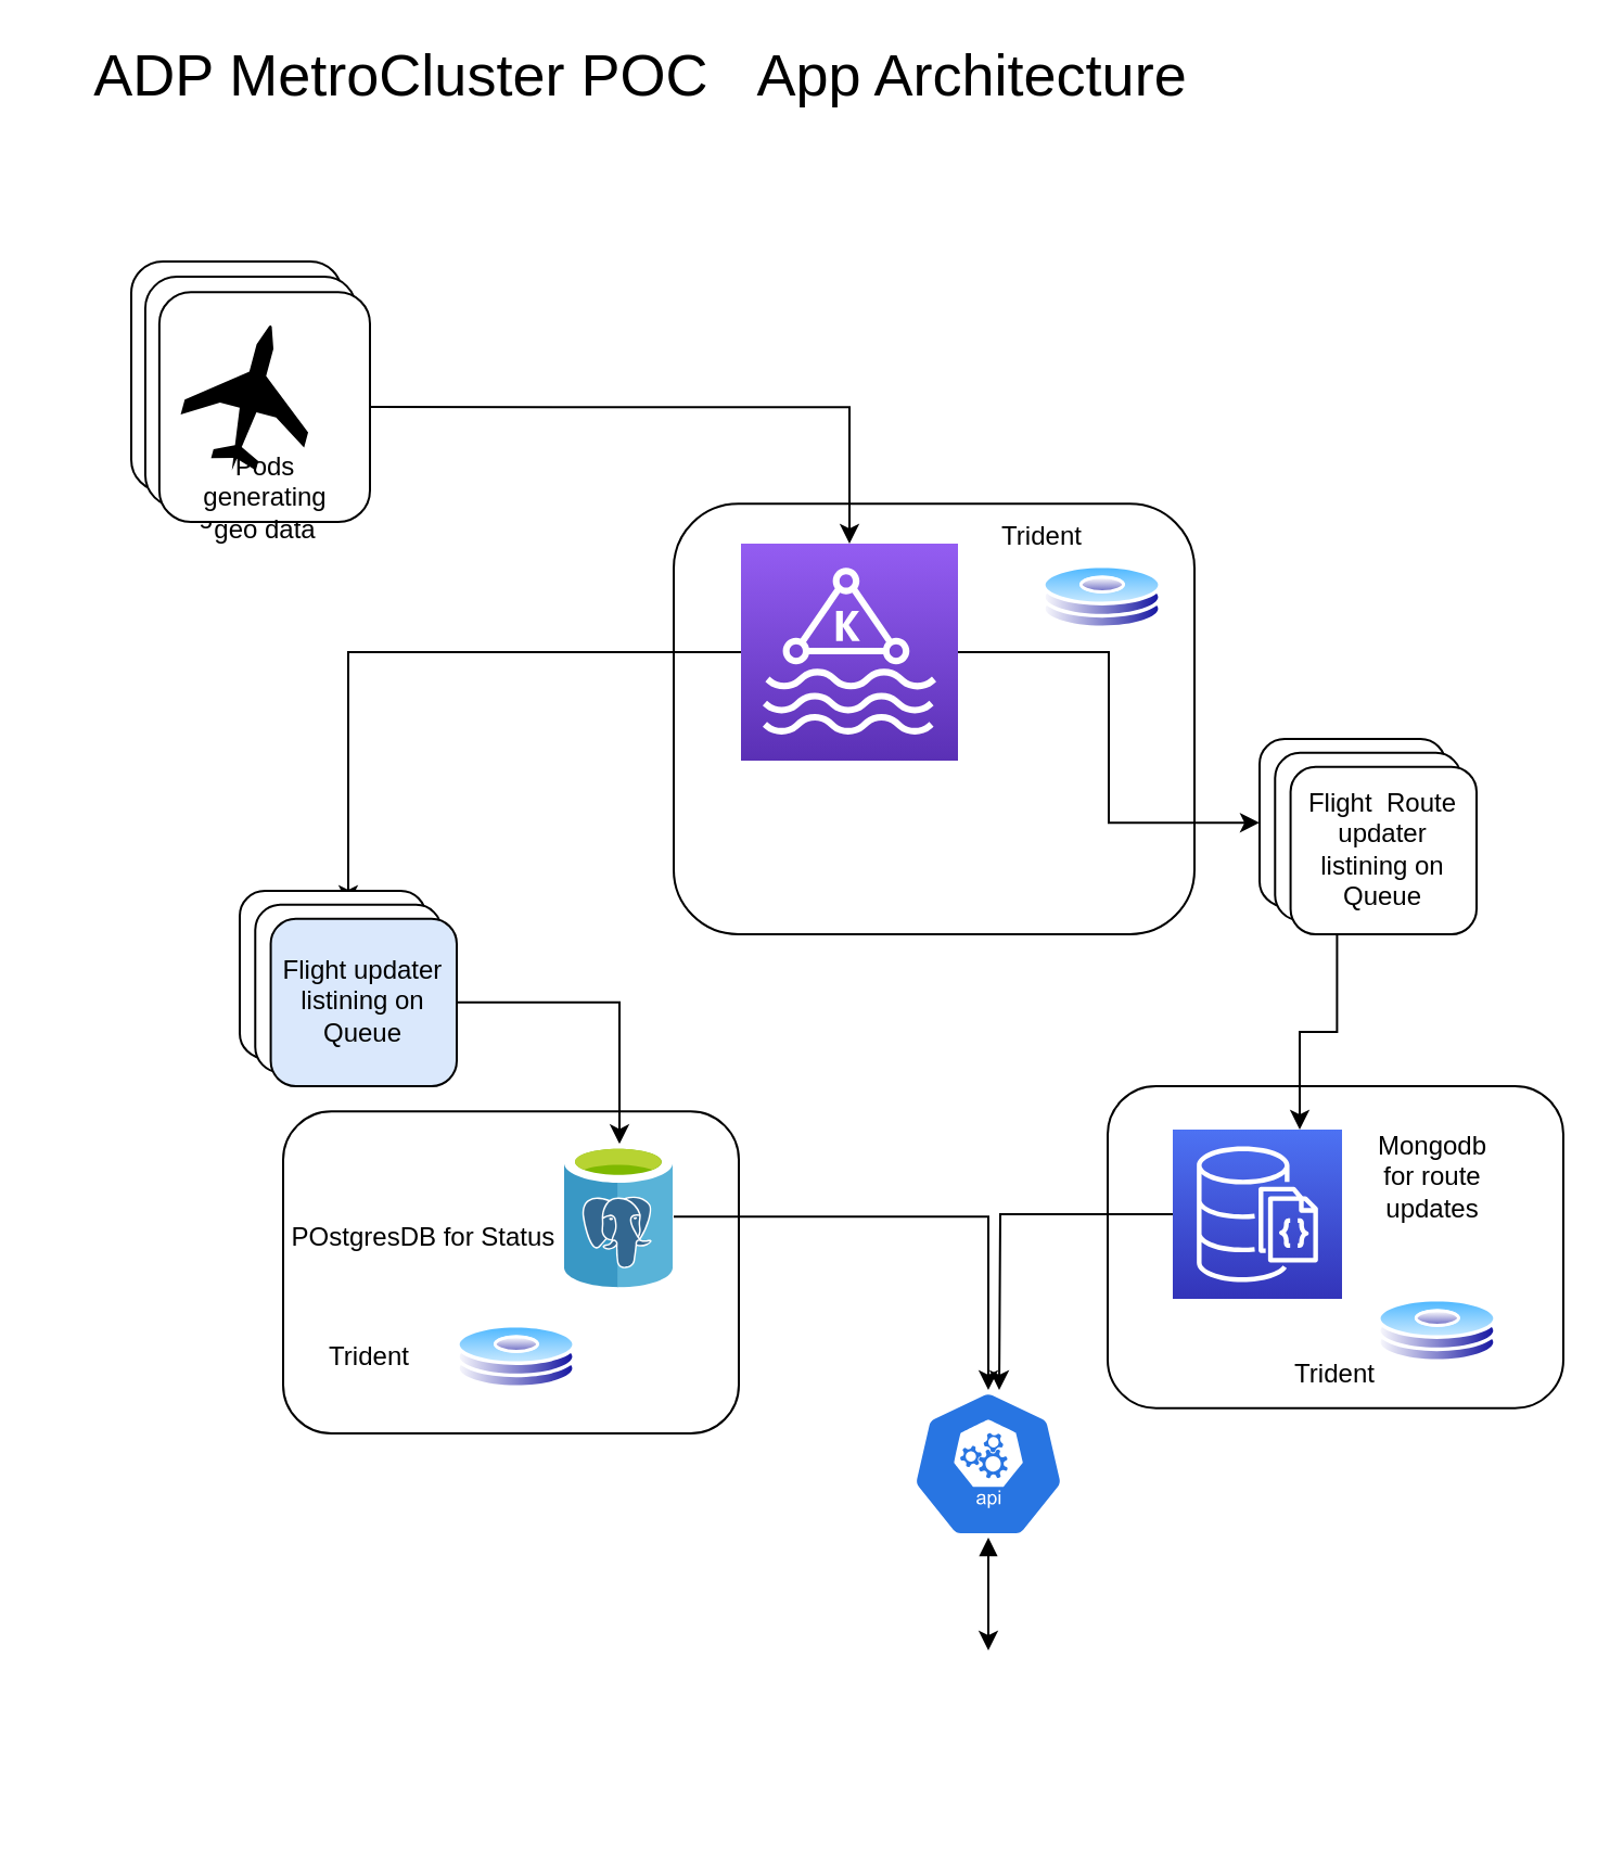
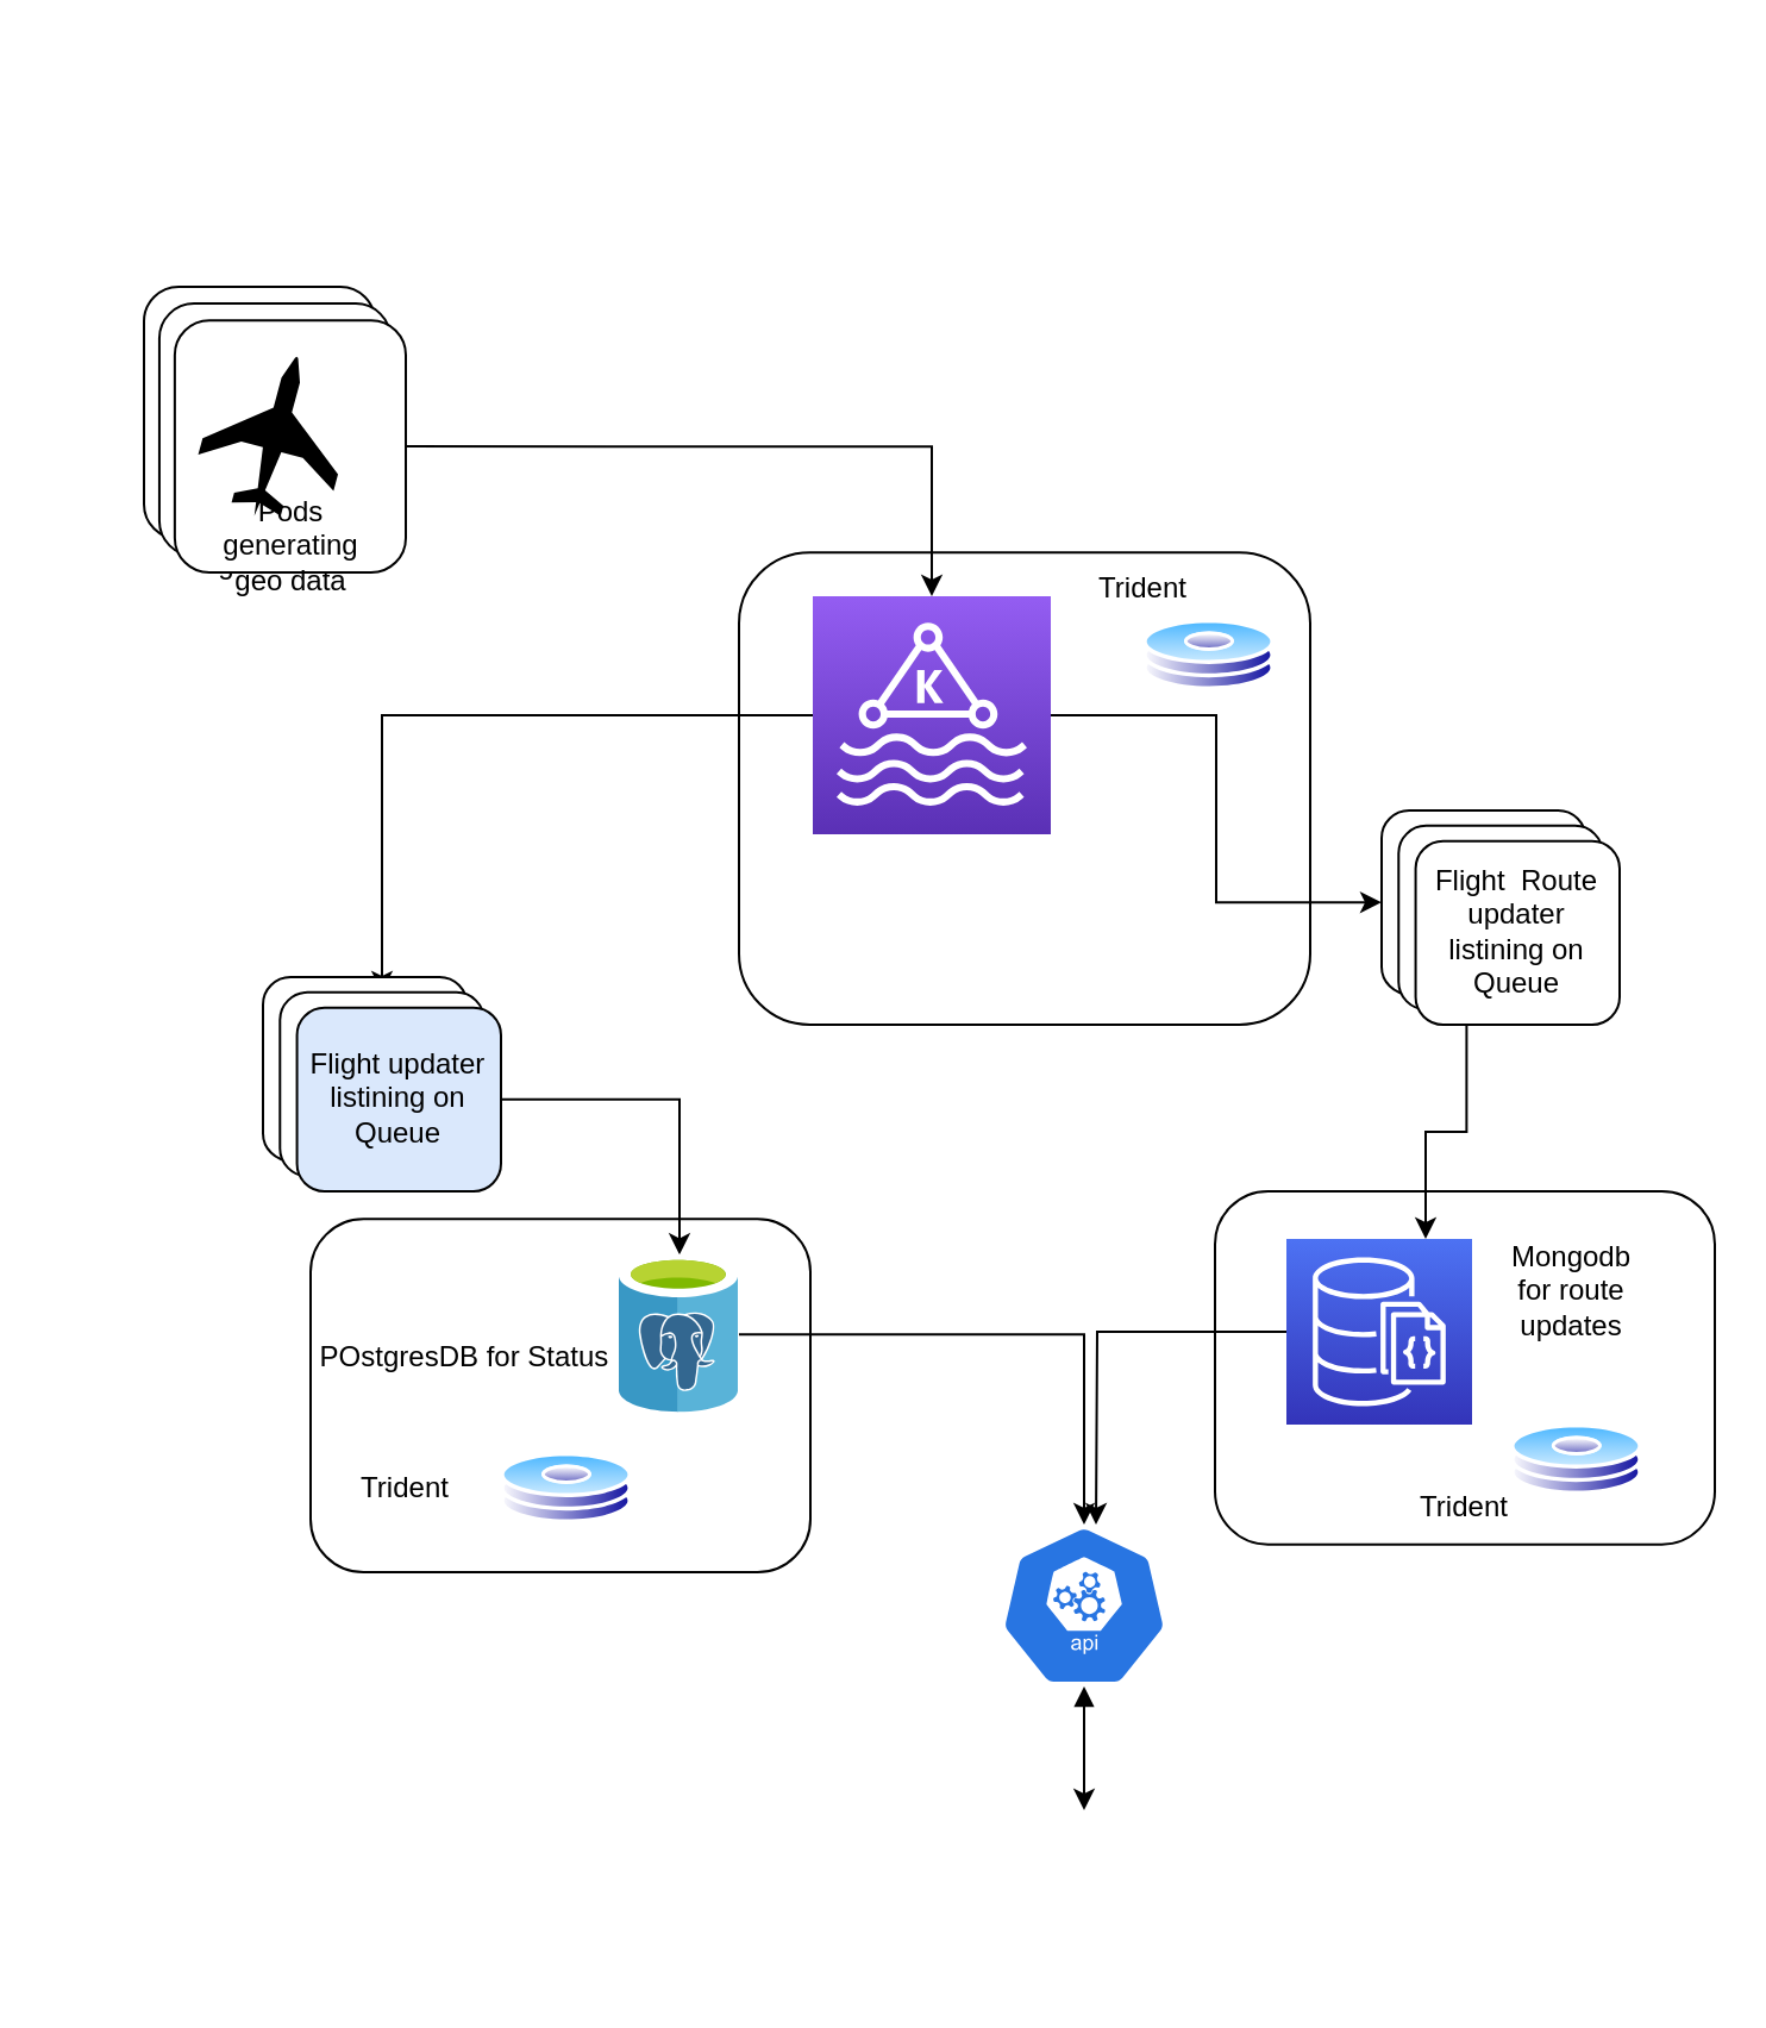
  <mxCell id="0" />
  <mxCell id="1" parent="0" />
  <mxCell id="2" value="" style="rounded=1;whiteSpace=wrap;html=1;" vertex="1" parent="1"><mxGeometry x="310" y="231.66" width="240" height="198.34" as="geometry" /></mxCell>
  <mxCell id="3" value="" style="rounded=1;whiteSpace=wrap;html=1;" vertex="1" parent="1"><mxGeometry x="510" y="500" width="210" height="148.34" as="geometry" /></mxCell>
  <mxCell id="4" value="" style="rounded=1;whiteSpace=wrap;html=1;" vertex="1" parent="1"><mxGeometry x="130" y="511.66" width="210" height="148.34" as="geometry" /></mxCell>
  <mxCell id="5" style="edgeStyle=orthogonalEdgeStyle;rounded=0;orthogonalLoop=1;jettySize=auto;html=1;entryX=0.5;entryY=0;entryDx=0;entryDy=0;" edge="1" parent="1" source="7" target="34"><mxGeometry relative="1" as="geometry"><mxPoint x="180" y="540" as="targetPoint" /></mxGeometry></mxCell>
  <mxCell id="6" style="edgeStyle=orthogonalEdgeStyle;rounded=0;orthogonalLoop=1;jettySize=auto;html=1;exitX=1;exitY=0.5;exitDx=0;exitDy=0;exitPerimeter=0;" edge="1" parent="1" source="7" target="37"><mxGeometry relative="1" as="geometry" /></mxCell>
  <mxCell id="7" value="" style="sketch=0;points=[[0,0,0],[0.25,0,0],[0.5,0,0],[0.75,0,0],[1,0,0],[0,1,0],[0.25,1,0],[0.5,1,0],[0.75,1,0],[1,1,0],[0,0.25,0],[0,0.5,0],[0,0.75,0],[1,0.25,0],[1,0.5,0],[1,0.75,0]];outlineConnect=0;fontColor=#232F3E;gradientColor=#945DF2;gradientDirection=north;fillColor=#5A30B5;strokeColor=#ffffff;dashed=0;verticalLabelPosition=bottom;verticalAlign=top;align=center;html=1;fontSize=12;fontStyle=0;aspect=fixed;shape=mxgraph.aws4.resourceIcon;resIcon=mxgraph.aws4.managed_streaming_for_kafka;" vertex="1" parent="1"><mxGeometry x="341" y="250" width="100" height="100" as="geometry" /></mxCell>
  <mxCell id="8" style="edgeStyle=orthogonalEdgeStyle;rounded=0;orthogonalLoop=1;jettySize=auto;html=1;exitX=1;exitY=0.5;exitDx=0;exitDy=0;entryX=0.5;entryY=0;entryDx=0;entryDy=0;entryPerimeter=0;" edge="1" parent="1" source="29" target="7"><mxGeometry relative="1" as="geometry" /></mxCell>
  <mxCell id="9" style="edgeStyle=orthogonalEdgeStyle;rounded=0;orthogonalLoop=1;jettySize=auto;html=1;exitX=1;exitY=0.5;exitDx=0;exitDy=0;" edge="1" parent="1" source="35" target="11"><mxGeometry relative="1" as="geometry" /></mxCell>
  <mxCell id="10" style="edgeStyle=orthogonalEdgeStyle;rounded=0;orthogonalLoop=1;jettySize=auto;html=1;entryX=0.5;entryY=0;entryDx=0;entryDy=0;entryPerimeter=0;" edge="1" parent="1" source="11" target="17"><mxGeometry relative="1" as="geometry" /></mxCell>
  <mxCell id="11" value="" style="shape=image;whiteSpace=wrap;html=1;boundedLbl=1;backgroundOutline=1;size=15;labelBackgroundColor=default;verticalAlign=top;verticalLabelPosition=bottom;sketch=0;aspect=fixed;points=[];image=img/lib/mscae/Azure_Database_for_PostgreSQL_servers.svg;" vertex="1" parent="1"><mxGeometry x="260" y="526.66" width="50" height="66.67" as="geometry" /></mxCell>
  <mxCell id="12" style="edgeStyle=orthogonalEdgeStyle;rounded=0;orthogonalLoop=1;jettySize=auto;html=1;exitX=0.25;exitY=1;exitDx=0;exitDy=0;entryX=0.75;entryY=0;entryDx=0;entryDy=0;entryPerimeter=0;" edge="1" parent="1" source="39" target="15"><mxGeometry relative="1" as="geometry" /></mxCell>
  <mxCell id="13" value="POstgresDB for Status" style="text;html=1;strokeColor=none;fillColor=none;align=center;verticalAlign=middle;whiteSpace=wrap;rounded=0;" vertex="1" parent="1"><mxGeometry x="130" y="547.5" width="130" height="45" as="geometry" /></mxCell>
  <mxCell id="14" style="edgeStyle=orthogonalEdgeStyle;rounded=0;orthogonalLoop=1;jettySize=auto;html=1;exitX=0;exitY=0.5;exitDx=0;exitDy=0;exitPerimeter=0;" edge="1" parent="1" source="15"><mxGeometry relative="1" as="geometry"><mxPoint x="460" y="640" as="targetPoint" /></mxGeometry></mxCell>
  <mxCell id="15" value="" style="sketch=0;points=[[0,0,0],[0.25,0,0],[0.5,0,0],[0.75,0,0],[1,0,0],[0,1,0],[0.25,1,0],[0.5,1,0],[0.75,1,0],[1,1,0],[0,0.25,0],[0,0.5,0],[0,0.75,0],[1,0.25,0],[1,0.5,0],[1,0.75,0]];outlineConnect=0;fontColor=#232F3E;gradientColor=#4D72F3;gradientDirection=north;fillColor=#3334B9;strokeColor=#ffffff;dashed=0;verticalLabelPosition=bottom;verticalAlign=top;align=center;html=1;fontSize=12;fontStyle=0;aspect=fixed;shape=mxgraph.aws4.resourceIcon;resIcon=mxgraph.aws4.documentdb_with_mongodb_compatibility;" vertex="1" parent="1"><mxGeometry x="540" y="520" width="78" height="78" as="geometry" /></mxCell>
  <mxCell id="16" style="edgeStyle=orthogonalEdgeStyle;rounded=0;orthogonalLoop=1;jettySize=auto;html=1;exitX=0.5;exitY=1;exitDx=0;exitDy=0;exitPerimeter=0;startArrow=block;startFill=1;" edge="1" parent="1" source="17" target="18"><mxGeometry relative="1" as="geometry" /></mxCell>
  <mxCell id="17" value="" style="sketch=0;html=1;dashed=0;whitespace=wrap;fillColor=#2875E2;strokeColor=#ffffff;points=[[0.005,0.63,0],[0.1,0.2,0],[0.9,0.2,0],[0.5,0,0],[0.995,0.63,0],[0.72,0.99,0],[0.5,1,0],[0.28,0.99,0]];verticalLabelPosition=bottom;align=center;verticalAlign=top;shape=mxgraph.kubernetes.icon;prIcon=api" vertex="1" parent="1"><mxGeometry x="410" y="640" width="90" height="68" as="geometry" /></mxCell>
  <mxCell id="18" value="" style="shape=image;html=1;verticalAlign=top;verticalLabelPosition=bottom;labelBackgroundColor=#ffffff;imageAspect=0;aspect=fixed;image=https://cdn4.iconfinder.com/data/icons/essentials-74/24/004_-_Website-128.png" vertex="1" parent="1"><mxGeometry x="420" y="760" width="70" height="70" as="geometry" /></mxCell>
  <mxCell id="19" value="" style="group" vertex="1" connectable="0" parent="1"><mxGeometry x="60" y="120" width="110" height="120" as="geometry" /></mxCell>
  <mxCell id="20" value="" style="group" vertex="1" connectable="0" parent="19"><mxGeometry width="97.059" height="105.882" as="geometry" /></mxCell>
  <mxCell id="21" value="" style="rounded=1;whiteSpace=wrap;html=1;" vertex="1" parent="20"><mxGeometry width="97.059" height="105.882" as="geometry" /></mxCell>
  <mxCell id="22" value="" style="shape=mxgraph.signs.transportation.airplane_4;html=1;pointerEvents=1;fillColor=#000000;strokeColor=none;verticalLabelPosition=bottom;verticalAlign=top;align=center;rotation=15;" vertex="1" parent="20"><mxGeometry x="12.941" y="14.118" width="58.882" height="69.176" as="geometry" /></mxCell>
  <mxCell id="23" value="Pods generating geo data" style="text;html=1;strokeColor=none;fillColor=none;align=center;verticalAlign=middle;whiteSpace=wrap;rounded=0;" vertex="1" parent="20"><mxGeometry x="9.706" y="84.706" width="77.647" height="21.176" as="geometry" /></mxCell>
  <mxCell id="24" value="" style="group" vertex="1" connectable="0" parent="19"><mxGeometry x="6.471" y="7.059" width="97.059" height="105.882" as="geometry" /></mxCell>
  <mxCell id="25" value="" style="rounded=1;whiteSpace=wrap;html=1;" vertex="1" parent="24"><mxGeometry width="97.059" height="105.882" as="geometry" /></mxCell>
  <mxCell id="26" value="" style="shape=mxgraph.signs.transportation.airplane_4;html=1;pointerEvents=1;fillColor=#000000;strokeColor=none;verticalLabelPosition=bottom;verticalAlign=top;align=center;rotation=15;" vertex="1" parent="24"><mxGeometry x="12.941" y="14.118" width="58.882" height="69.176" as="geometry" /></mxCell>
  <mxCell id="27" value="Pods generating geo data" style="text;html=1;strokeColor=none;fillColor=none;align=center;verticalAlign=middle;whiteSpace=wrap;rounded=0;" vertex="1" parent="24"><mxGeometry x="9.706" y="84.706" width="77.647" height="21.176" as="geometry" /></mxCell>
  <mxCell id="28" value="" style="group" vertex="1" connectable="0" parent="19"><mxGeometry x="12.941" y="14.118" width="97.059" height="105.882" as="geometry" /></mxCell>
  <mxCell id="29" value="" style="rounded=1;whiteSpace=wrap;html=1;" vertex="1" parent="28"><mxGeometry width="97.059" height="105.882" as="geometry" /></mxCell>
  <mxCell id="30" value="" style="shape=mxgraph.signs.transportation.airplane_4;html=1;pointerEvents=1;fillColor=#000000;strokeColor=none;verticalLabelPosition=bottom;verticalAlign=top;align=center;rotation=15;" vertex="1" parent="28"><mxGeometry x="12.941" y="14.118" width="58.882" height="69.176" as="geometry" /></mxCell>
  <mxCell id="31" value="Pods generating geo data" style="text;html=1;strokeColor=none;fillColor=none;align=center;verticalAlign=middle;whiteSpace=wrap;rounded=0;" vertex="1" parent="28"><mxGeometry x="9.706" y="84.706" width="77.647" height="21.176" as="geometry" /></mxCell>
  <mxCell id="32" value="" style="group" vertex="1" connectable="0" parent="1"><mxGeometry x="110" y="410" width="100" height="90" as="geometry" /></mxCell>
  <mxCell id="33" value="" style="rounded=1;whiteSpace=wrap;html=1;" vertex="1" parent="32"><mxGeometry width="85.714" height="77.143" as="geometry" /></mxCell>
  <mxCell id="34" value="" style="rounded=1;whiteSpace=wrap;html=1;" vertex="1" parent="32"><mxGeometry x="7.143" y="6.429" width="85.714" height="77.143" as="geometry" /></mxCell>
  <mxCell id="35" value="Flight updater&lt;br&gt;listining on Queue" style="rounded=1;whiteSpace=wrap;html=1;fillColor=#dae8fc;" vertex="1" parent="32"><mxGeometry x="14.286" y="12.857" width="85.714" height="77.143" as="geometry" /></mxCell>
  <mxCell id="36" value="" style="group" vertex="1" connectable="0" parent="1"><mxGeometry x="580" y="340" width="100" height="90" as="geometry" /></mxCell>
  <mxCell id="37" value="" style="rounded=1;whiteSpace=wrap;html=1;" vertex="1" parent="36"><mxGeometry width="85.714" height="77.143" as="geometry" /></mxCell>
  <mxCell id="38" value="" style="rounded=1;whiteSpace=wrap;html=1;" vertex="1" parent="36"><mxGeometry x="7.143" y="6.429" width="85.714" height="77.143" as="geometry" /></mxCell>
  <mxCell id="39" value="Flight&amp;nbsp; Route updater&lt;br&gt;listining on Queue" style="rounded=1;whiteSpace=wrap;html=1;" vertex="1" parent="36"><mxGeometry x="14.286" y="12.857" width="85.714" height="77.143" as="geometry" /></mxCell>
  <mxCell id="40" value="Mongodb for route updates" style="text;html=1;strokeColor=none;fillColor=none;align=center;verticalAlign=middle;whiteSpace=wrap;rounded=0;" vertex="1" parent="1"><mxGeometry x="630" y="526.66" width="60" height="30" as="geometry" /></mxCell>
- <mxCell id="41" value="&lt;font style=&quot;font-size: 27px;&quot;&gt;ADP MetroCluster POC&amp;nbsp; &amp;nbsp;App Architecture&lt;/font&gt;" style="text;html=1;strokeColor=none;fillColor=none;align=center;verticalAlign=middle;whiteSpace=wrap;rounded=0;" vertex="1" parent="1"><mxGeometry x="20" y="20" width="550" height="30" as="geometry" /></mxCell>
  <mxCell id="42" value="" style="image;aspect=fixed;perimeter=ellipsePerimeter;html=1;align=center;shadow=0;dashed=0;spacingTop=3;image=img/lib/active_directory/hard_disk.svg;" vertex="1" parent="1"><mxGeometry x="210" y="610" width="55.56" height="30" as="geometry" /></mxCell>
  <mxCell id="43" value="Trident" style="text;html=1;strokeColor=none;fillColor=none;align=center;verticalAlign=middle;whiteSpace=wrap;rounded=0;" vertex="1" parent="1"><mxGeometry x="140" y="610" width="60" height="30" as="geometry" /></mxCell>
  <mxCell id="44" value="" style="image;aspect=fixed;perimeter=ellipsePerimeter;html=1;align=center;shadow=0;dashed=0;spacingTop=3;image=img/lib/active_directory/hard_disk.svg;" vertex="1" parent="1"><mxGeometry x="634.44" y="598" width="55.56" height="30" as="geometry" /></mxCell>
  <mxCell id="45" value="" style="image;aspect=fixed;perimeter=ellipsePerimeter;html=1;align=center;shadow=0;dashed=0;spacingTop=3;image=img/lib/active_directory/hard_disk.svg;" vertex="1" parent="1"><mxGeometry x="480" y="260" width="55.56" height="30" as="geometry" /></mxCell>
  <mxCell id="46" value="Trident" style="text;html=1;strokeColor=none;fillColor=none;align=center;verticalAlign=middle;whiteSpace=wrap;rounded=0;" vertex="1" parent="1"><mxGeometry x="450" y="231.66" width="60" height="30" as="geometry" /></mxCell>
  <mxCell id="47" value="Trident" style="text;html=1;strokeColor=none;fillColor=none;align=center;verticalAlign=middle;whiteSpace=wrap;rounded=0;" vertex="1" parent="1"><mxGeometry x="585" y="618.34" width="60" height="30" as="geometry" /></mxCell>
